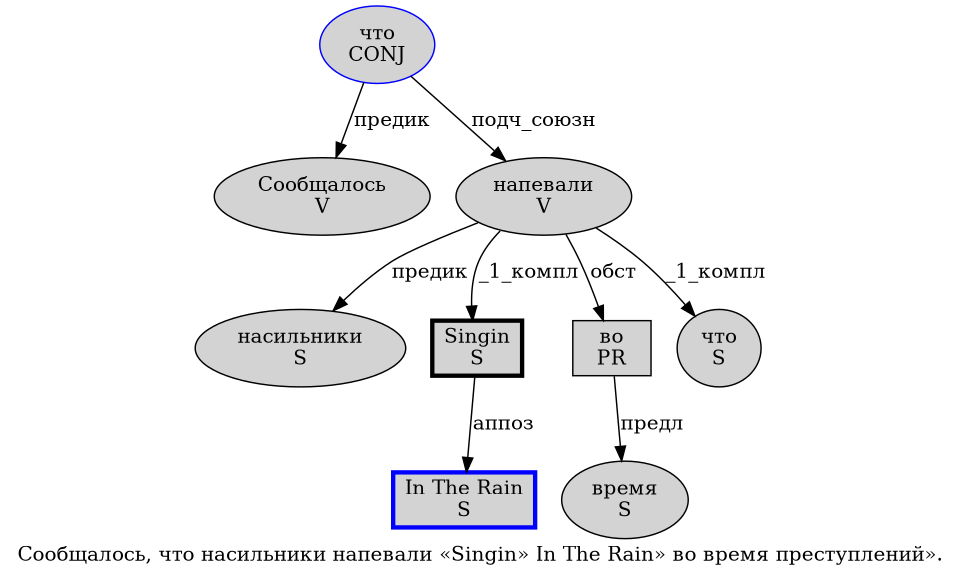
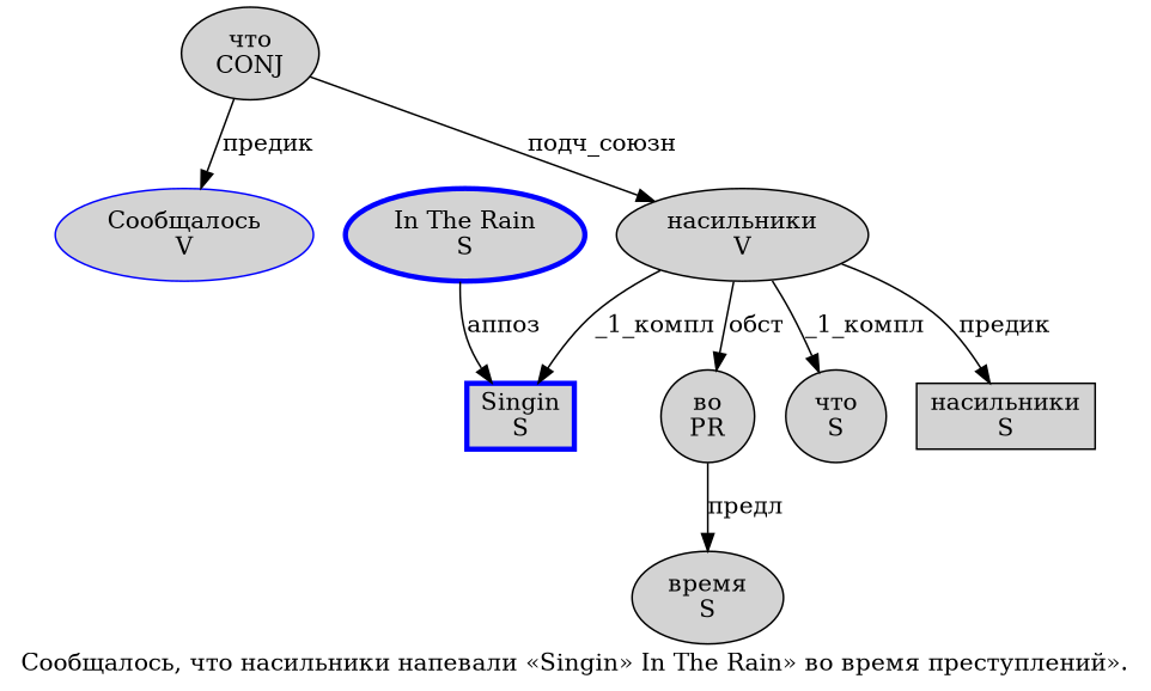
  digraph {
    label="Сообщалось, что насильники напевали «Singin» In The Rain» во время преступлений»."
    node [fillcolor=lightgray penwidth=1 shape=ellipse style=filled]
-   n1 [label="Сообщалось\nV"]
-   n2 [label="что\nCONJ" color=blue]
-   n3 [label="напевали\nV"]
-   n4 [label="насильники\nS"]
-   n5 [color=black label="Singin\nS" penwidth=3 shape=box]
-   n6 [label="во\nPR" shape=box]
+   n1 [label="Сообщалось\nV" color=blue]
+   n2 [label="что\nCONJ"]
+   n3 [label="насильники\nV"]
+   n4 [label="насильники\nS" shape=box]
+   n5 [color=blue label="Singin\nS" penwidth=3 shape=box]
+   n6 [label="во\nPR"]
    n7 [label="что\nS"]
-   n8 [color=blue label="In The Rain\nS" penwidth=3 shape=box]
+   n8 [color=blue label="In The Rain\nS" penwidth=3]
    n9 [label="время\nS"]
    n2 -> n1 [label="предик"]
    n2 -> n3 [label="подч_союзн"]
    n3 -> n4 [label="предик"]
    n3 -> n5 [label="_1_компл"]
    n3 -> n6 [label="обст"]
    n3 -> n7 [label="_1_компл"]
-   n5 -> n8 [label="аппоз"]
+   n8 -> n5 [label="аппоз"]
    n6 -> n9 [label="предл"]
  }
